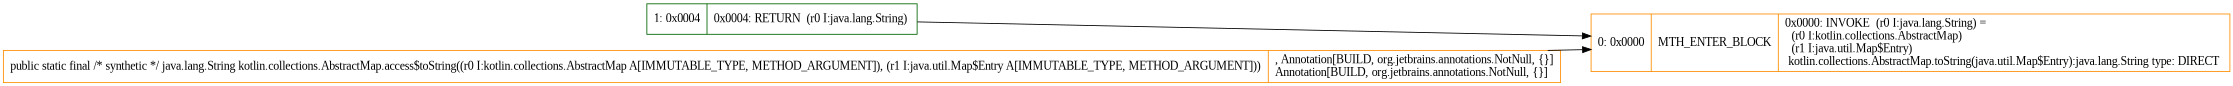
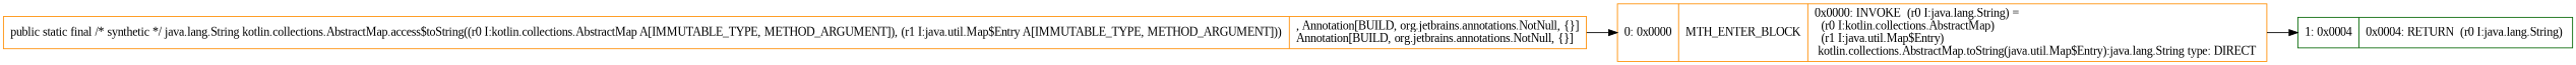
  digraph {
    rankdir=LR
    fontname="Liberation Serif"
    node [shape=record color=darkorange fontname="Liberation Serif"]
    edge [fontname="Liberation Serif"]
    n1 [label="{0\:\ 0x0000|MTH_ENTER_BLOCK\l|0x0000: INVOKE  (r0 I:java.lang.String) = \l  (r0 I:kotlin.collections.AbstractMap)\l  (r1 I:java.util.Map$Entry)\l kotlin.collections.AbstractMap.toString(java.util.Map$Entry):java.lang.String type: DIRECT \l}"]
    n2 [label="{1\:\ 0x0004|0x0004: RETURN  (r0 I:java.lang.String) \l}" color=darkgreen]
    n3 [label="{public static final \/* synthetic *\/ java.lang.String kotlin.collections.AbstractMap.access$toString((r0 I:kotlin.collections.AbstractMap A[IMMUTABLE_TYPE, METHOD_ARGUMENT]), (r1 I:java.util.Map$Entry A[IMMUTABLE_TYPE, METHOD_ARGUMENT]))  | , Annotation[BUILD, org.jetbrains.annotations.NotNull, \{\}]\lAnnotation[BUILD, org.jetbrains.annotations.NotNull, \{\}]\l}"]
-   n2 -> n1
+   n1 -> n2
    n3 -> n1
  }
